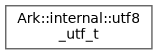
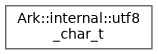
  digraph {
    rankdir=LR
-   n1 [color=grey40 fillcolor=white fontname=Helvetica fontsize=10 height=0.2 label="Ark::internal::utf8\l_utf_t" shape=box style=filled width=0.4]
+   n1 [color=grey40 fillcolor=white fontname=Helvetica fontsize=10 height=0.2 label="Ark::internal::utf8\l_char_t" shape=box style=filled width=0.4]
  }
